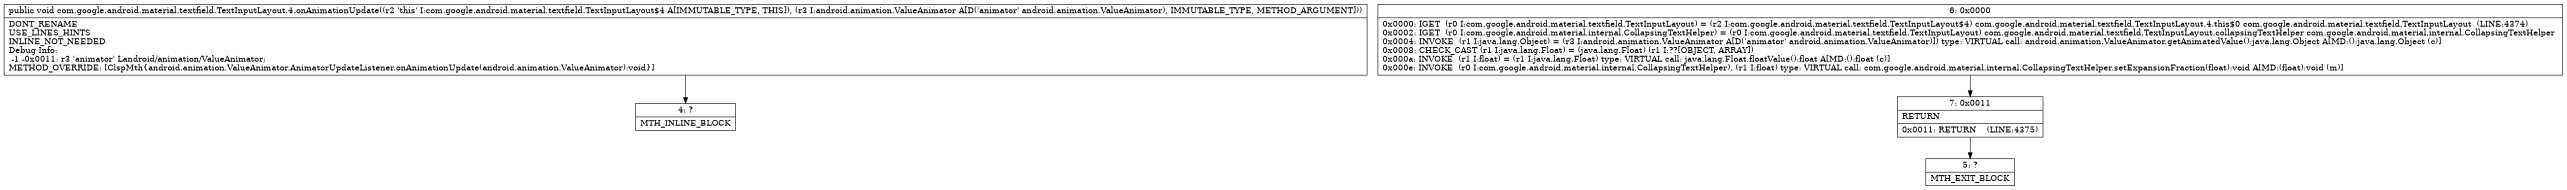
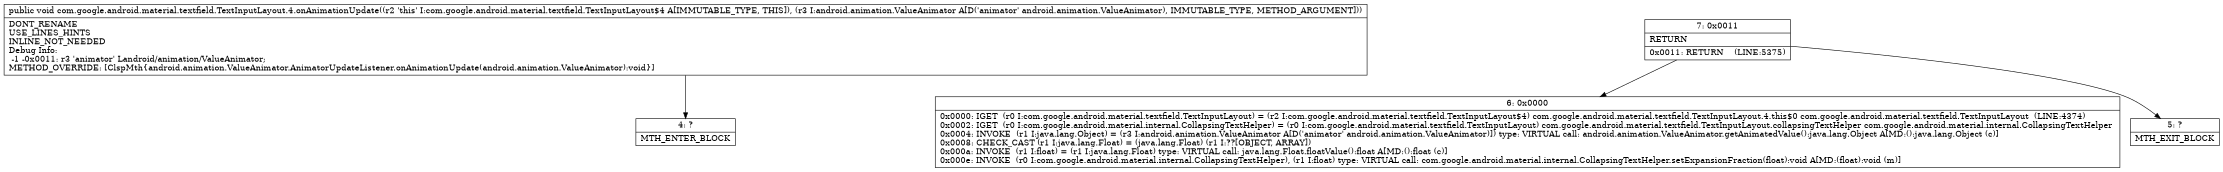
  digraph {
    node [shape=record]
-   n1 [label="{4\:\ ?|MTH_INLINE_BLOCK\l}"]
+   n1 [label="{4\:\ ?|MTH_ENTER_BLOCK\l}"]
    n2 [label="{6\:\ 0x0000|0x0000: IGET  (r0 I:com.google.android.material.textfield.TextInputLayout) = (r2 I:com.google.android.material.textfield.TextInputLayout$4) com.google.android.material.textfield.TextInputLayout.4.this$0 com.google.android.material.textfield.TextInputLayout  (LINE:4374)\l0x0002: IGET  (r0 I:com.google.android.material.internal.CollapsingTextHelper) = (r0 I:com.google.android.material.textfield.TextInputLayout) com.google.android.material.textfield.TextInputLayout.collapsingTextHelper com.google.android.material.internal.CollapsingTextHelper \l0x0004: INVOKE  (r1 I:java.lang.Object) = (r3 I:android.animation.ValueAnimator A[D('animator' android.animation.ValueAnimator)]) type: VIRTUAL call: android.animation.ValueAnimator.getAnimatedValue():java.lang.Object A[MD:():java.lang.Object (c)]\l0x0008: CHECK_CAST (r1 I:java.lang.Float) = (java.lang.Float) (r1 I:??[OBJECT, ARRAY]) \l0x000a: INVOKE  (r1 I:float) = (r1 I:java.lang.Float) type: VIRTUAL call: java.lang.Float.floatValue():float A[MD:():float (c)]\l0x000e: INVOKE  (r0 I:com.google.android.material.internal.CollapsingTextHelper), (r1 I:float) type: VIRTUAL call: com.google.android.material.internal.CollapsingTextHelper.setExpansionFraction(float):void A[MD:(float):void (m)]\l}"]
-   n3 [label="{7\:\ 0x0011|RETURN\l|0x0011: RETURN    (LINE:4375)\l}"]
+   n3 [label="{7\:\ 0x0011|RETURN\l|0x0011: RETURN    (LINE:5375)\l}"]
    n4 [label="{5\:\ ?|MTH_EXIT_BLOCK\l}"]
    n5 [label="{public void com.google.android.material.textfield.TextInputLayout.4.onAnimationUpdate((r2 'this' I:com.google.android.material.textfield.TextInputLayout$4 A[IMMUTABLE_TYPE, THIS]), (r3 I:android.animation.ValueAnimator A[D('animator' android.animation.ValueAnimator), IMMUTABLE_TYPE, METHOD_ARGUMENT]))  | DONT_RENAME\lUSE_LINES_HINTS\lINLINE_NOT_NEEDED\lDebug Info:\l  \-1 \-0x0011: r3 'animator' Landroid\/animation\/ValueAnimator;\lMETHOD_OVERRIDE: [ClspMth\{android.animation.ValueAnimator.AnimatorUpdateListener.onAnimationUpdate(android.animation.ValueAnimator):void\}]\l}"]
-   n2 -> n3
+   n3 -> n2
    n3 -> n4
    n5 -> n1
  }
